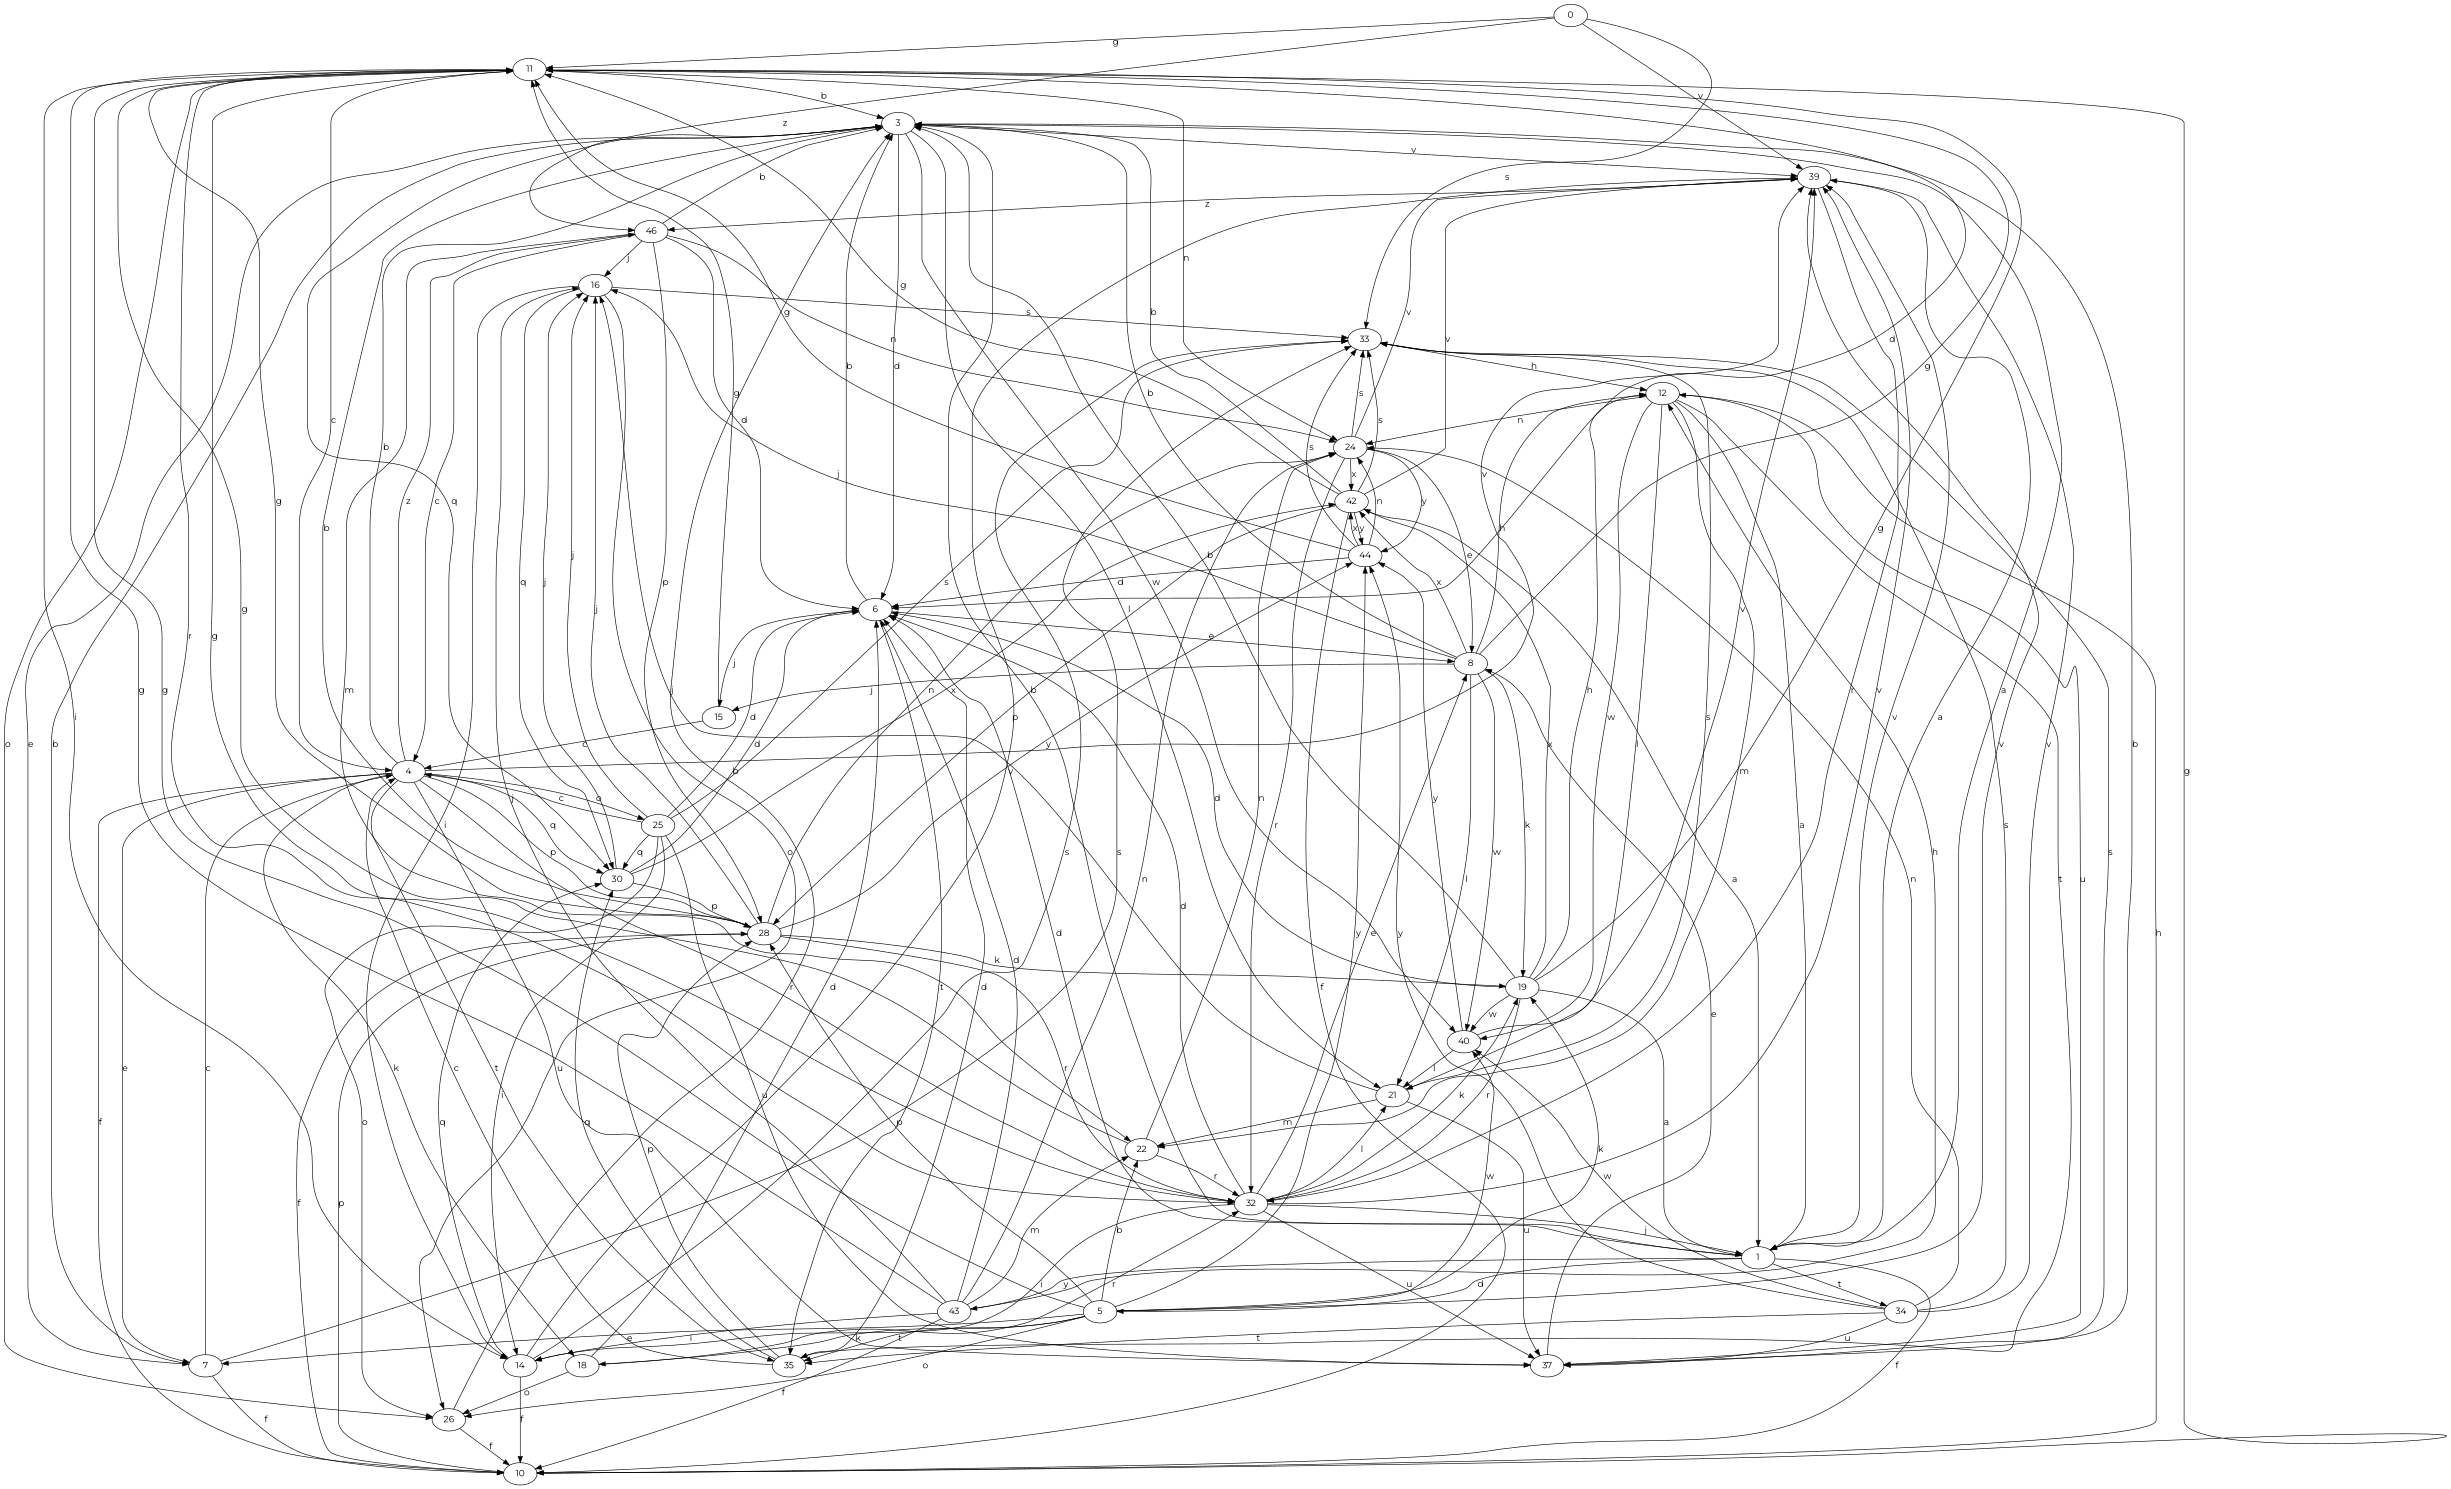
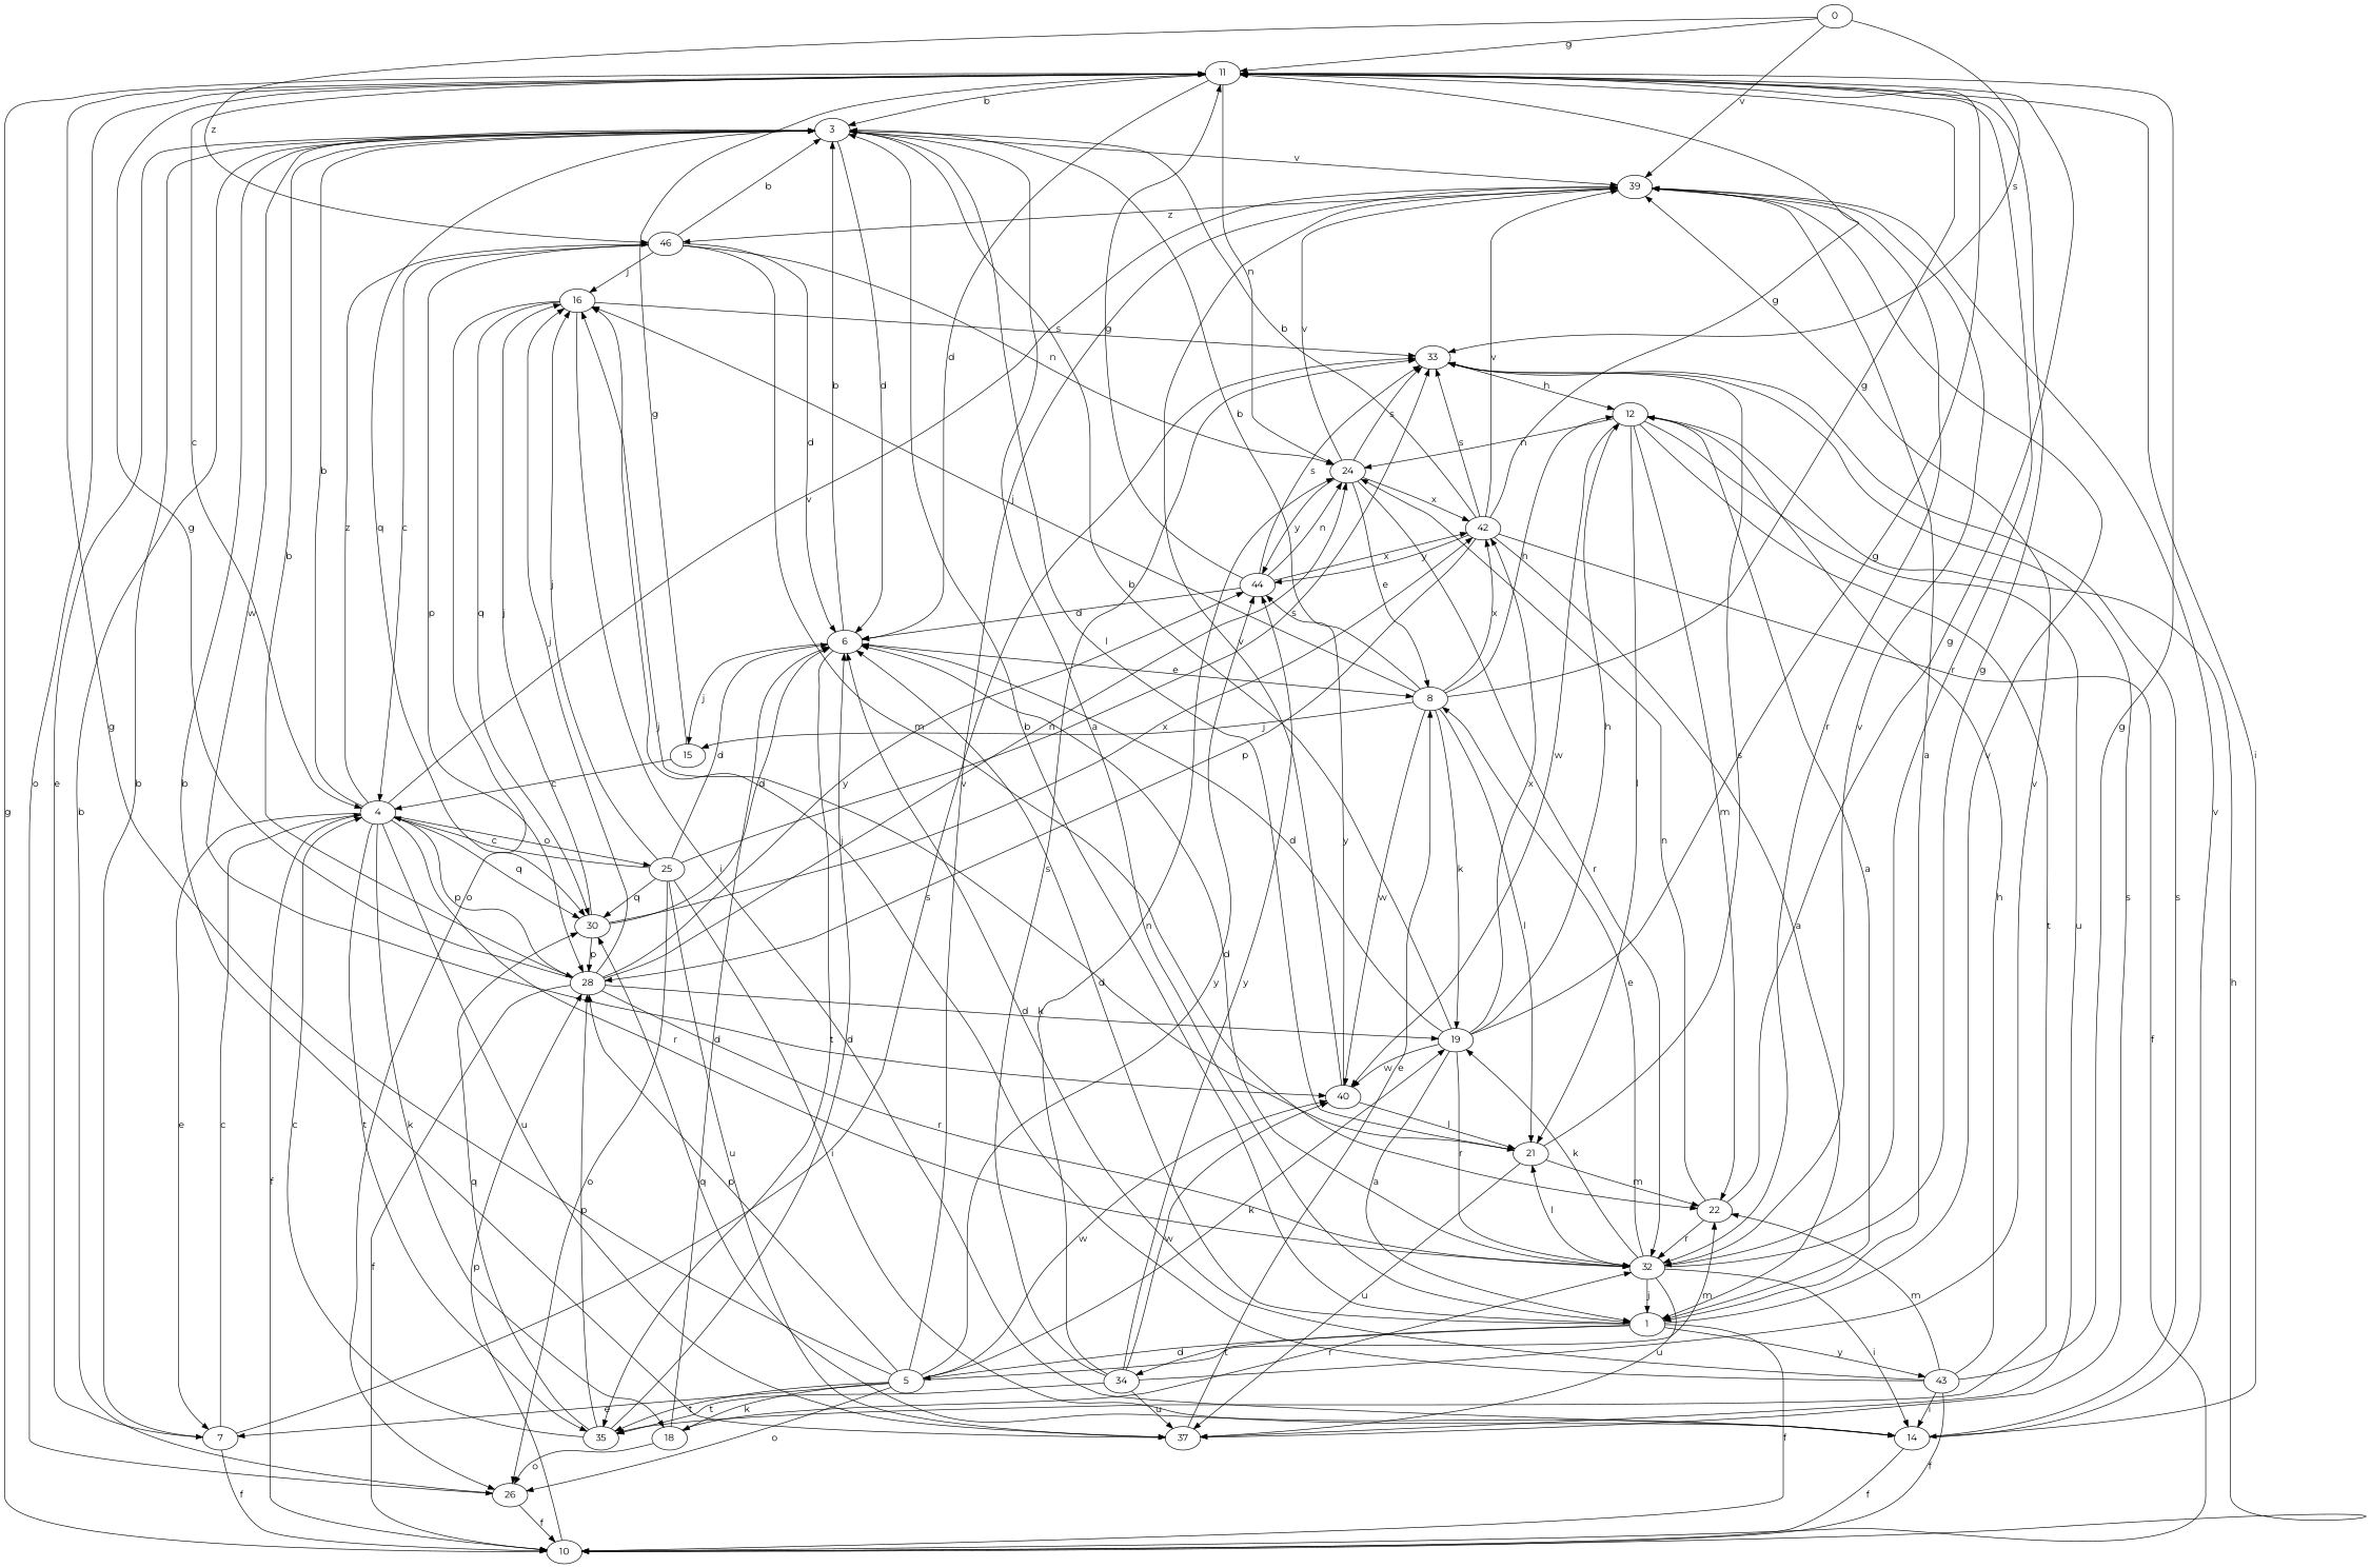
  strict digraph {
    fontname=Montserrat
    node [fontname=Montserrat]
    edge [fontname=Montserrat]
    0
    11
    33
    39
    46
    3
    6
    4
    32
    26
    14
    24
    12
    1
    28
    22
    16
    5
    10
    34
    43
    7
    21
    30
    40
    18
    35
    19
    44
    15
    8
    37
    42
    25
    0 -> 11 [label=g]
    0 -> 33 [label=s]
    0 -> 39 [label=v]
    0 -> 46 [label=z]
    11 -> 3 [label=b]
    11 -> 6 [label=d]
    11 -> 4 [label=c]
    11 -> 32 [label=r]
    11 -> 26 [label=o]
    11 -> 14 [label=i]
    11 -> 24 [label=n]
    33 -> 12 [label=h]
    39 -> 46 [label=z]
    39 -> 32 [label=r]
    39 -> 1 [label=a]
    46 -> 3 [label=b]
    46 -> 6 [label=d]
    46 -> 4 [label=c]
    46 -> 24 [label=n]
    46 -> 28 [label=p]
    46 -> 22 [label=m]
    46 -> 16 [label=j]
    3 -> 39 [label=v]
    3 -> 6 [label=d]
    3 -> 1 [label=a]
    3 -> 7 [label=e]
    3 -> 21 [label=l]
    3 -> 30 [label=q]
    3 -> 40 [label=w]
    6 -> 3 [label=b]
    6 -> 35 [label=t]
    6 -> 15 [label=j]
    6 -> 8 [label=e]
    4 -> 39 [label=v]
    4 -> 46 [label=z]
    4 -> 3 [label=b]
    4 -> 32 [label=r]
    4 -> 28 [label=p]
    4 -> 10 [label=f]
    4 -> 7 [label=e]
    4 -> 30 [label=q]
    4 -> 18 [label=k]
    4 -> 35 [label=t]
    4 -> 37 [label=u]
    4 -> 25 [label=o]
    32 -> 11 [label=g]
    32 -> 39 [label=v]
    32 -> 6 [label=d]
    32 -> 14 [label=i]
    32 -> 1 [label=j]
    32 -> 21 [label=l]
    32 -> 19 [label=k]
    32 -> 8 [label=e]
    32 -> 37 [label=u]
    26 -> 3 [label=b]
    26 -> 10 [label=f]
    14 -> 33 [label=s]
    14 -> 39 [label=v]
    14 -> 10 [label=f]
    14 -> 30 [label=q]
    24 -> 33 [label=s]
    24 -> 39 [label=v]
    24 -> 32 [label=r]
    24 -> 44 [label=y]
    24 -> 8 [label=e]
    24 -> 42 [label=x]
    12 -> 24 [label=n]
    12 -> 1 [label=a]
    12 -> 22 [label=m]
    12 -> 21 [label=l]
    12 -> 40 [label=w]
    12 -> 35 [label=t]
    12 -> 37 [label=u]
    1 -> 39 [label=v]
    1 -> 3 [label=b]
    1 -> 6 [label=d]
    1 -> 5 [label=d]
    1 -> 10 [label=f]
    1 -> 34 [label=t]
    1 -> 43 [label=y]
    28 -> 11 [label=g]
    28 -> 3 [label=b]
    28 -> 32 [label=r]
    28 -> 24 [label=n]
    28 -> 16 [label=j]
    28 -> 10 [label=f]
    28 -> 19 [label=k]
    28 -> 44 [label=y]
    22 -> 11 [label=g]
    22 -> 32 [label=r]
    22 -> 24 [label=n]
    16 -> 33 [label=s]
    16 -> 26 [label=o]
    16 -> 14 [label=i]
    16 -> 30 [label=q]
    5 -> 11 [label=g]
    5 -> 39 [label=v]
    5 -> 26 [label=o]
    5 -> 28 [label=p]
-   5 -> 22 [label=b]
+   5 -> 22 [label=m]
    5 -> 7 [label=e]
    5 -> 40 [label=w]
    5 -> 18 [label=k]
    5 -> 35 [label=t]
    5 -> 19 [label=k]
    5 -> 44 [label=y]
    10 -> 11 [label=g]
    10 -> 12 [label=h]
    10 -> 28 [label=p]
    34 -> 33 [label=s]
    34 -> 39 [label=v]
    34 -> 24 [label=n]
    34 -> 40 [label=w]
    34 -> 35 [label=t]
    34 -> 44 [label=y]
    34 -> 37 [label=u]
    43 -> 11 [label=g]
    43 -> 6 [label=d]
    43 -> 14 [label=i]
-   43 -> 24 [label=n]
    43 -> 12 [label=h]
    43 -> 22 [label=m]
    43 -> 16 [label=j]
    43 -> 10 [label=f]
    7 -> 33 [label=s]
    7 -> 3 [label=b]
    7 -> 4 [label=c]
    7 -> 10 [label=f]
    21 -> 33 [label=s]
    21 -> 22 [label=m]
    21 -> 16 [label=j]
    21 -> 37 [label=u]
    30 -> 6 [label=d]
    30 -> 28 [label=p]
    30 -> 16 [label=j]
    30 -> 42 [label=x]
    40 -> 39 [label=v]
    40 -> 21 [label=l]
    40 -> 44 [label=y]
    18 -> 6 [label=d]
    18 -> 32 [label=r]
    18 -> 26 [label=o]
    35 -> 6 [label=d]
    35 -> 4 [label=c]
    35 -> 28 [label=p]
    35 -> 30 [label=q]
    19 -> 11 [label=g]
    19 -> 3 [label=b]
    19 -> 6 [label=d]
    19 -> 32 [label=r]
    19 -> 12 [label=h]
    19 -> 1 [label=a]
    19 -> 40 [label=w]
    19 -> 42 [label=x]
    44 -> 11 [label=g]
    44 -> 33 [label=s]
    44 -> 6 [label=d]
    44 -> 24 [label=n]
    44 -> 42 [label=x]
    15 -> 11 [label=g]
    15 -> 4 [label=c]
    8 -> 11 [label=g]
    8 -> 3 [label=b]
    8 -> 12 [label=h]
    8 -> 16 [label=j]
    8 -> 21 [label=l]
    8 -> 40 [label=w]
    8 -> 19 [label=k]
    8 -> 15 [label=j]
    8 -> 42 [label=x]
    37 -> 33 [label=s]
    37 -> 3 [label=b]
    37 -> 8 [label=e]
    42 -> 11 [label=g]
    42 -> 33 [label=s]
    42 -> 39 [label=v]
    42 -> 3 [label=b]
    42 -> 1 [label=a]
    42 -> 28 [label=p]
    42 -> 10 [label=f]
    42 -> 44 [label=y]
    25 -> 33 [label=s]
    25 -> 6 [label=d]
    25 -> 4 [label=c]
    25 -> 26 [label=o]
    25 -> 14 [label=i]
    25 -> 16 [label=j]
    25 -> 30 [label=q]
    25 -> 37 [label=u]
  }
